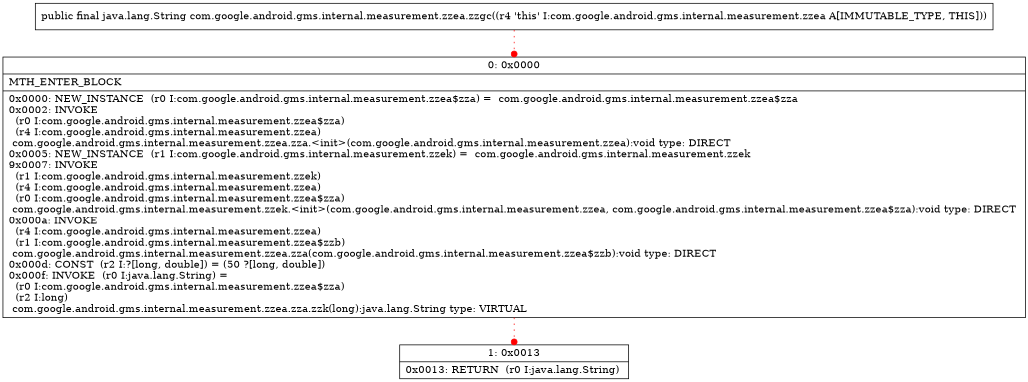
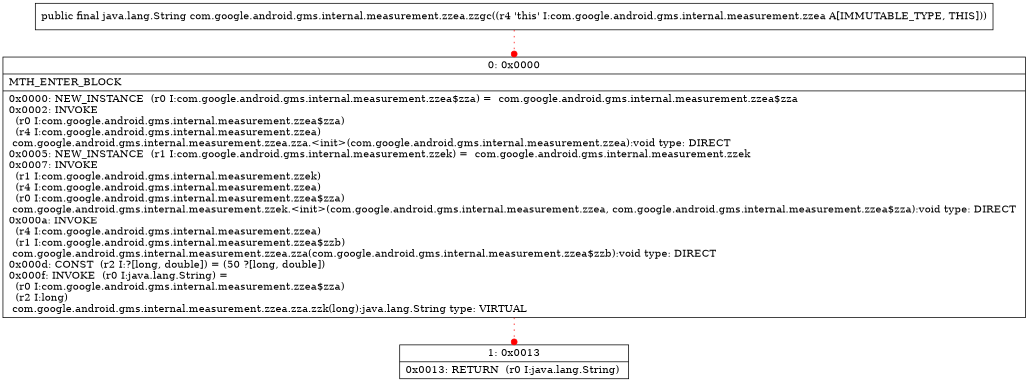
  digraph {
    node [shape=record]
    edge [color=red style=dotted arrowhead=dot]
-   n1 [label="{0\:\ 0x0000|MTH_ENTER_BLOCK\l|0x0000: NEW_INSTANCE  (r0 I:com.google.android.gms.internal.measurement.zzea$zza) =  com.google.android.gms.internal.measurement.zzea$zza \l0x0002: INVOKE  \l  (r0 I:com.google.android.gms.internal.measurement.zzea$zza)\l  (r4 I:com.google.android.gms.internal.measurement.zzea)\l com.google.android.gms.internal.measurement.zzea.zza.\<init\>(com.google.android.gms.internal.measurement.zzea):void type: DIRECT \l0x0005: NEW_INSTANCE  (r1 I:com.google.android.gms.internal.measurement.zzek) =  com.google.android.gms.internal.measurement.zzek \l9x0007: INVOKE  \l  (r1 I:com.google.android.gms.internal.measurement.zzek)\l  (r4 I:com.google.android.gms.internal.measurement.zzea)\l  (r0 I:com.google.android.gms.internal.measurement.zzea$zza)\l com.google.android.gms.internal.measurement.zzek.\<init\>(com.google.android.gms.internal.measurement.zzea, com.google.android.gms.internal.measurement.zzea$zza):void type: DIRECT \l0x000a: INVOKE  \l  (r4 I:com.google.android.gms.internal.measurement.zzea)\l  (r1 I:com.google.android.gms.internal.measurement.zzea$zzb)\l com.google.android.gms.internal.measurement.zzea.zza(com.google.android.gms.internal.measurement.zzea$zzb):void type: DIRECT \l0x000d: CONST  (r2 I:?[long, double]) = (50 ?[long, double]) \l0x000f: INVOKE  (r0 I:java.lang.String) = \l  (r0 I:com.google.android.gms.internal.measurement.zzea$zza)\l  (r2 I:long)\l com.google.android.gms.internal.measurement.zzea.zza.zzk(long):java.lang.String type: VIRTUAL \l}"]
+   n1 [label="{0\:\ 0x0000|MTH_ENTER_BLOCK\l|0x0000: NEW_INSTANCE  (r0 I:com.google.android.gms.internal.measurement.zzea$zza) =  com.google.android.gms.internal.measurement.zzea$zza \l0x0002: INVOKE  \l  (r0 I:com.google.android.gms.internal.measurement.zzea$zza)\l  (r4 I:com.google.android.gms.internal.measurement.zzea)\l com.google.android.gms.internal.measurement.zzea.zza.\<init\>(com.google.android.gms.internal.measurement.zzea):void type: DIRECT \l0x0005: NEW_INSTANCE  (r1 I:com.google.android.gms.internal.measurement.zzek) =  com.google.android.gms.internal.measurement.zzek \l0x0007: INVOKE  \l  (r1 I:com.google.android.gms.internal.measurement.zzek)\l  (r4 I:com.google.android.gms.internal.measurement.zzea)\l  (r0 I:com.google.android.gms.internal.measurement.zzea$zza)\l com.google.android.gms.internal.measurement.zzek.\<init\>(com.google.android.gms.internal.measurement.zzea, com.google.android.gms.internal.measurement.zzea$zza):void type: DIRECT \l0x000a: INVOKE  \l  (r4 I:com.google.android.gms.internal.measurement.zzea)\l  (r1 I:com.google.android.gms.internal.measurement.zzea$zzb)\l com.google.android.gms.internal.measurement.zzea.zza(com.google.android.gms.internal.measurement.zzea$zzb):void type: DIRECT \l0x000d: CONST  (r2 I:?[long, double]) = (50 ?[long, double]) \l0x000f: INVOKE  (r0 I:java.lang.String) = \l  (r0 I:com.google.android.gms.internal.measurement.zzea$zza)\l  (r2 I:long)\l com.google.android.gms.internal.measurement.zzea.zza.zzk(long):java.lang.String type: VIRTUAL \l}"]
    n2 [label="{1\:\ 0x0013|0x0013: RETURN  (r0 I:java.lang.String) \l}"]
    n3 [label="{public final java.lang.String com.google.android.gms.internal.measurement.zzea.zzgc((r4 'this' I:com.google.android.gms.internal.measurement.zzea A[IMMUTABLE_TYPE, THIS])) }"]
    n1 -> n2
    n3 -> n1
  }
